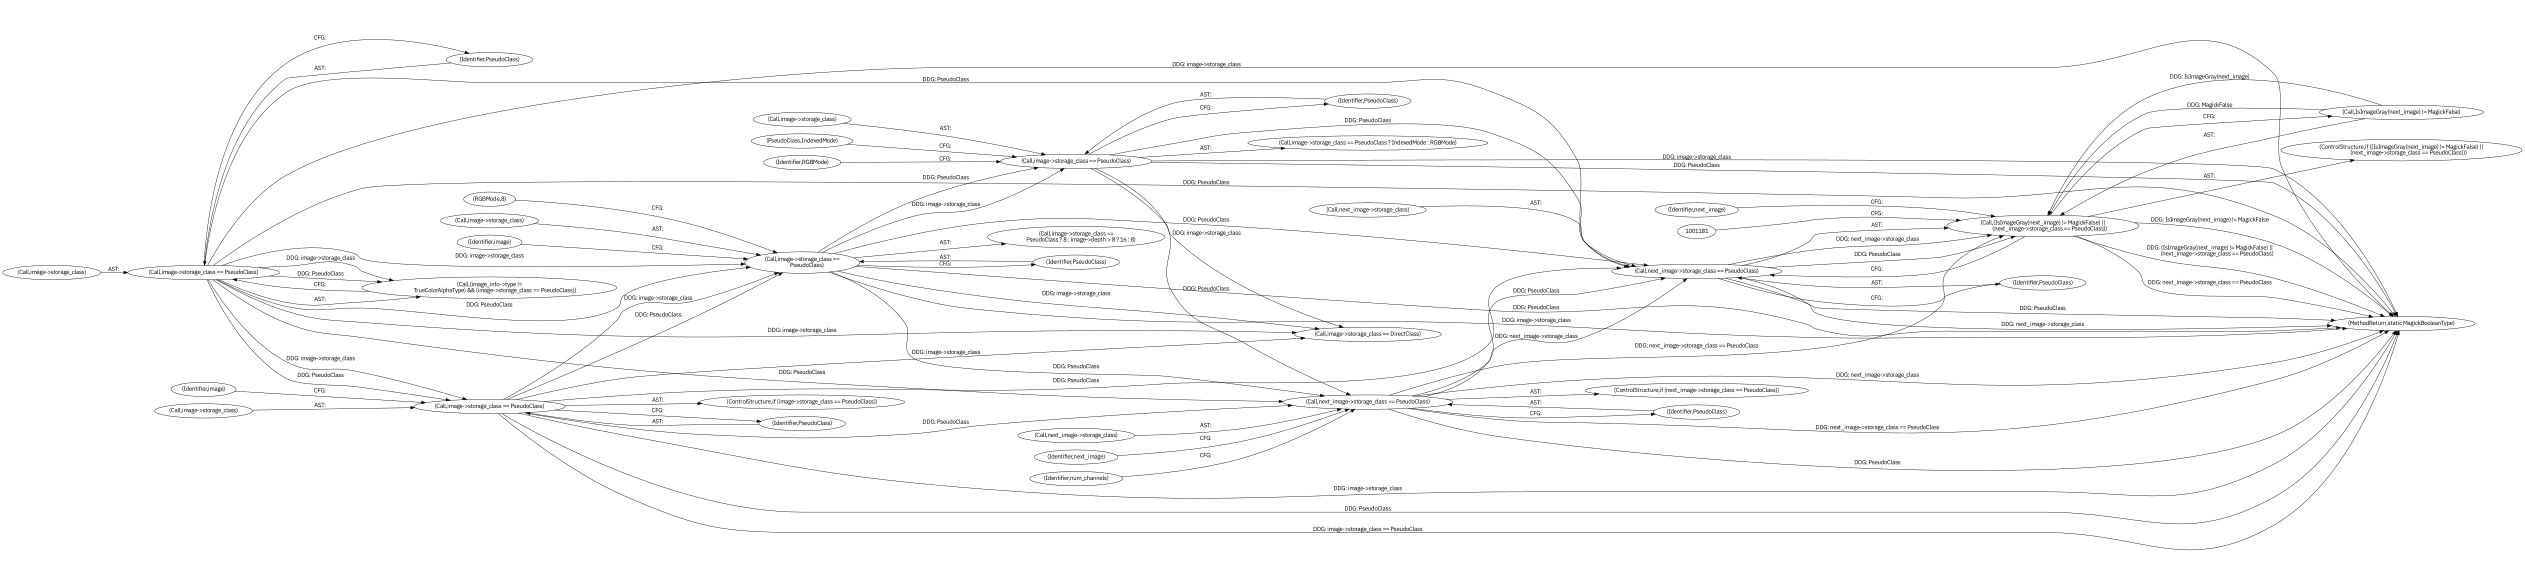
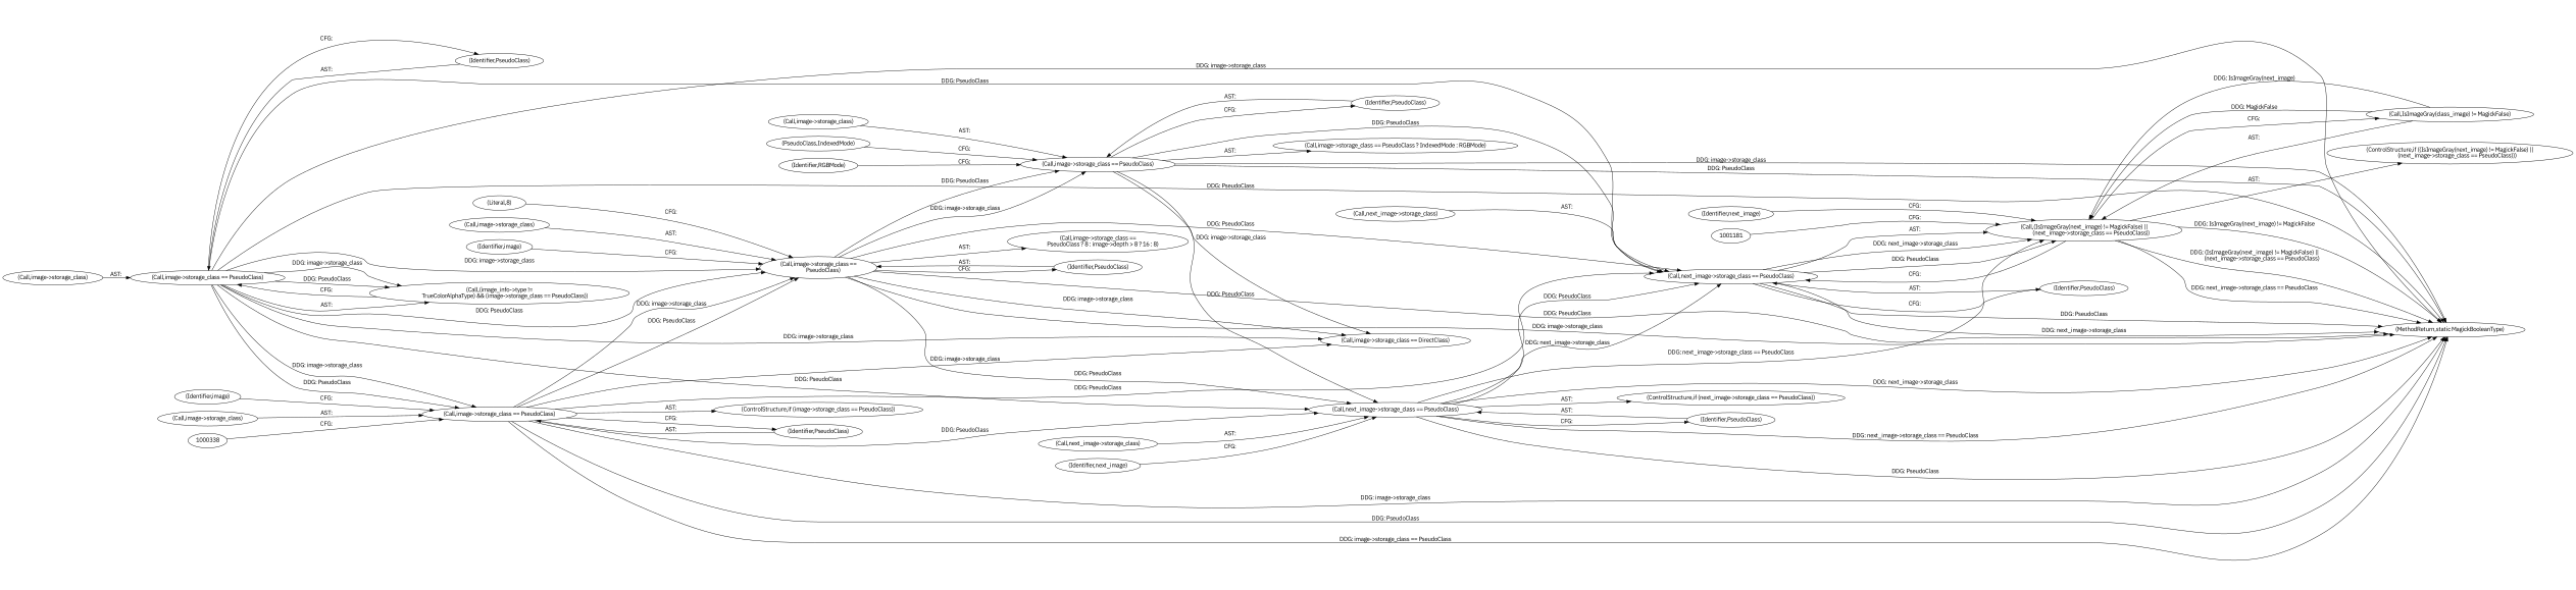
  digraph {
    fontname="IBM Plex Sans"
    rankdir=LR
    node [fontname="IBM Plex Sans"]
    edge [fontname="IBM Plex Sans"]
    n1 [label="(Call,next_image->storage_class == PseudoClass)"]
    n2 [label="(Call,(IsImageGray(next_image) != MagickFalse) ||\n            (next_image->storage_class == PseudoClass))"]
    n3 [label="(MethodReturn,static MagickBooleanType)"]
    n4 [label="(Identifier,PseudoClass)"]
-   n5 [label="(Call,IsImageGray(next_image) != MagickFalse)"]
+   n5 [label="(Call,IsImageGray(class_image) != MagickFalse)"]
    n6 [label="(ControlStructure,if ((IsImageGray(next_image) != MagickFalse) ||\n            (next_image->storage_class == PseudoClass)))"]
    n7 [label="(Call,next_image->storage_class == PseudoClass)"]
    n8 [label="(ControlStructure,if (next_image->storage_class == PseudoClass))"]
    n9 [label="(Identifier,PseudoClass)"]
    n10 [label="(Call,image->storage_class == PseudoClass)"]
    n11 [label="(Call,image->storage_class ==\n        PseudoClass)"]
    n12 [label="(ControlStructure,if (image->storage_class == PseudoClass))"]
    n13 [label="(Identifier,PseudoClass)"]
    n14 [label="(Call,image->storage_class == DirectClass)"]
    n15 [label="(Call,image->storage_class == PseudoClass)"]
    n16 [label="(Call,image->storage_class ==\n        PseudoClass ? 8 : image->depth > 8 ? 16 : 8)"]
    n17 [label="(Identifier,PseudoClass)"]
    n18 [label="(Call,image->storage_class == PseudoClass)"]
    n19 [label="(Call,(image_info->type !=\n         TrueColorAlphaType) && (image->storage_class == PseudoClass))"]
    n20 [label="(Identifier,PseudoClass)"]
    n21 [label="(Call,image->storage_class == PseudoClass ? IndexedMode : RGBMode)"]
    n22 [label="(Identifier,PseudoClass)"]
    n23 [label="(Identifier,image)"]
    n24 [label="(Call,image->storage_class)"]
    n25 [label="(Call,next_image->storage_class)"]
    n26 [label="(Call,image->storage_class)"]
    n27 [label="(Identifier,next_image)"]
    n28 [label="(Identifier,image)"]
-   n29 [label="(RGBMode,8)"]
+   n29 [label="(Literal,8)"]
    n30 [label="(PseudoClass,IndexedMode)"]
    n31 [label="(Call,next_image->storage_class)"]
-   n32 [label="(Identifier,num_channels)"]
    n33 [label="(Identifier,RGBMode)"]
    n34 [label="(Call,image->storage_class)"]
    n35 [label="(Identifier,next_image)"]
    n36 [label="(Call,image->storage_class)"]
+   1000338
    1001181
    n1 -> n2 [label="AST: "]
    n1 -> n2 [label="DDG: next_image->storage_class"]
    n1 -> n2 [label="DDG: PseudoClass"]
    n1 -> n3 [label="DDG: PseudoClass"]
    n1 -> n3 [label="DDG: next_image->storage_class"]
    n1 -> n4 [label="CFG: "]
    n2 -> n1 [label="CFG: "]
    n2 -> n3 [label="DDG: IsImageGray(next_image) != MagickFalse"]
    n2 -> n3 [label="DDG: (IsImageGray(next_image) != MagickFalse) ||\n            (next_image->storage_class == PseudoClass)"]
    n2 -> n3 [label="DDG: next_image->storage_class == PseudoClass"]
    n2 -> n5 [label="CFG: "]
    n2 -> n6 [label="AST: "]
    n4 -> n1 [label="AST: "]
    n5 -> n2 [label="AST: "]
    n5 -> n2 [label="DDG: IsImageGray(next_image)"]
    n5 -> n2 [label="DDG: MagickFalse"]
    n7 -> n1 [label="DDG: next_image->storage_class"]
    n7 -> n1 [label="DDG: PseudoClass"]
    n7 -> n2 [label="DDG: next_image->storage_class == PseudoClass"]
    n7 -> n3 [label="DDG: PseudoClass"]
    n7 -> n3 [label="DDG: next_image->storage_class"]
    n7 -> n3 [label="DDG: next_image->storage_class == PseudoClass"]
    n7 -> n8 [label="AST: "]
    n7 -> n9 [label="CFG: "]
    n9 -> n7 [label="AST: "]
    n10 -> n1 [label="DDG: PseudoClass"]
    n10 -> n3 [label="DDG: image->storage_class"]
    n10 -> n3 [label="DDG: PseudoClass"]
    n10 -> n3 [label="DDG: image->storage_class == PseudoClass"]
    n10 -> n7 [label="DDG: PseudoClass"]
    n10 -> n11 [label="DDG: image->storage_class"]
    n10 -> n11 [label="DDG: PseudoClass"]
    n10 -> n12 [label="AST: "]
    n10 -> n13 [label="CFG: "]
    n10 -> n14 [label="DDG: image->storage_class"]
    n11 -> n1 [label="DDG: PseudoClass"]
    n11 -> n3 [label="DDG: PseudoClass"]
    n11 -> n3 [label="DDG: image->storage_class"]
    n11 -> n7 [label="DDG: PseudoClass"]
    n11 -> n14 [label="DDG: image->storage_class"]
    n11 -> n15 [label="DDG: image->storage_class"]
    n11 -> n15 [label="DDG: PseudoClass"]
    n11 -> n16 [label="AST: "]
    n11 -> n17 [label="CFG: "]
    n13 -> n10 [label="AST: "]
    n15 -> n1 [label="DDG: PseudoClass"]
    n15 -> n3 [label="DDG: image->storage_class"]
    n15 -> n3 [label="DDG: PseudoClass"]
    n15 -> n7 [label="DDG: PseudoClass"]
    n15 -> n14 [label="DDG: image->storage_class"]
    n15 -> n21 [label="AST: "]
    n15 -> n22 [label="CFG: "]
    n17 -> n11 [label="AST: "]
    n18 -> n1 [label="DDG: PseudoClass"]
    n18 -> n3 [label="DDG: image->storage_class"]
    n18 -> n3 [label="DDG: PseudoClass"]
    n18 -> n7 [label="DDG: PseudoClass"]
    n18 -> n10 [label="DDG: image->storage_class"]
    n18 -> n10 [label="DDG: PseudoClass"]
    n18 -> n11 [label="DDG: image->storage_class"]
    n18 -> n11 [label="DDG: PseudoClass"]
    n18 -> n14 [label="DDG: image->storage_class"]
    n18 -> n19 [label="AST: "]
    n18 -> n19 [label="DDG: image->storage_class"]
    n18 -> n19 [label="DDG: PseudoClass"]
    n18 -> n20 [label="CFG: "]
    n19 -> n18 [label="CFG: "]
    n20 -> n18 [label="AST: "]
    n22 -> n15 [label="AST: "]
    n23 -> n11 [label="CFG: "]
    n24 -> n18 [label="AST: "]
    n25 -> n7 [label="AST: "]
    n26 -> n15 [label="AST: "]
    n27 -> n7 [label="CFG: "]
    n28 -> n10 [label="CFG: "]
    n29 -> n11 [label="CFG: "]
    n30 -> n15 [label="CFG: "]
    n31 -> n1 [label="AST: "]
-   n32 -> n7 [label="CFG: "]
    n33 -> n15 [label="CFG: "]
    n34 -> n10 [label="AST: "]
    n35 -> n2 [label="CFG: "]
    n36 -> n11 [label="AST: "]
+   1000338 -> n10 [label="CFG: "]
    1001181 -> n2 [label="CFG: "]
  }
